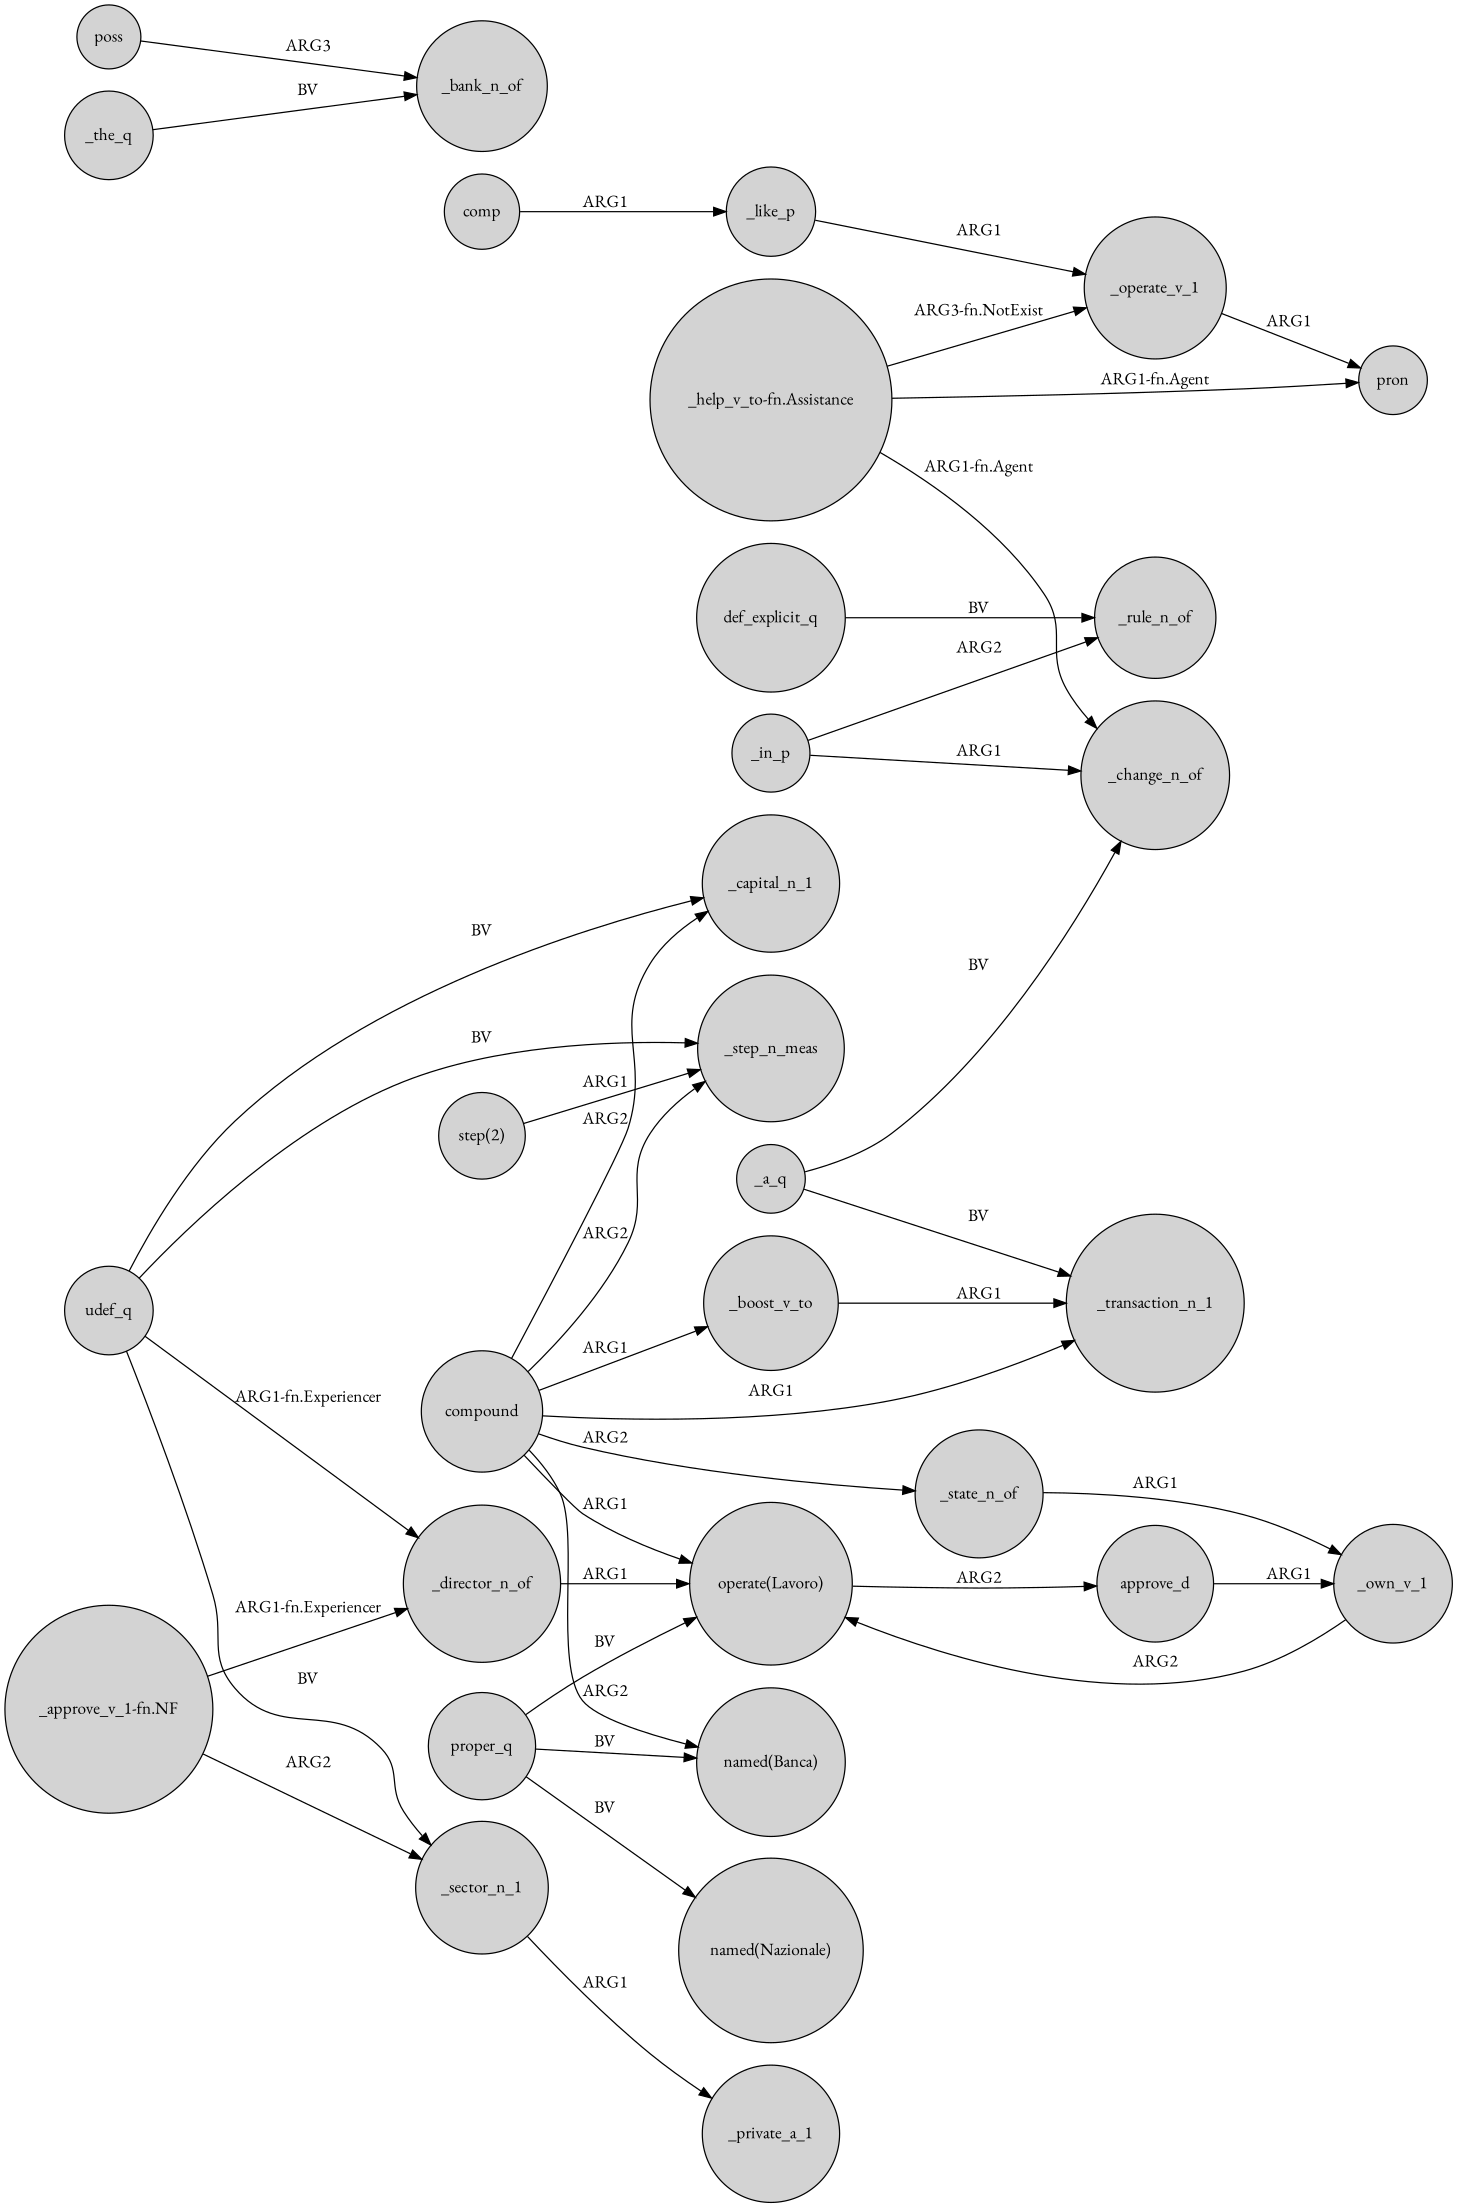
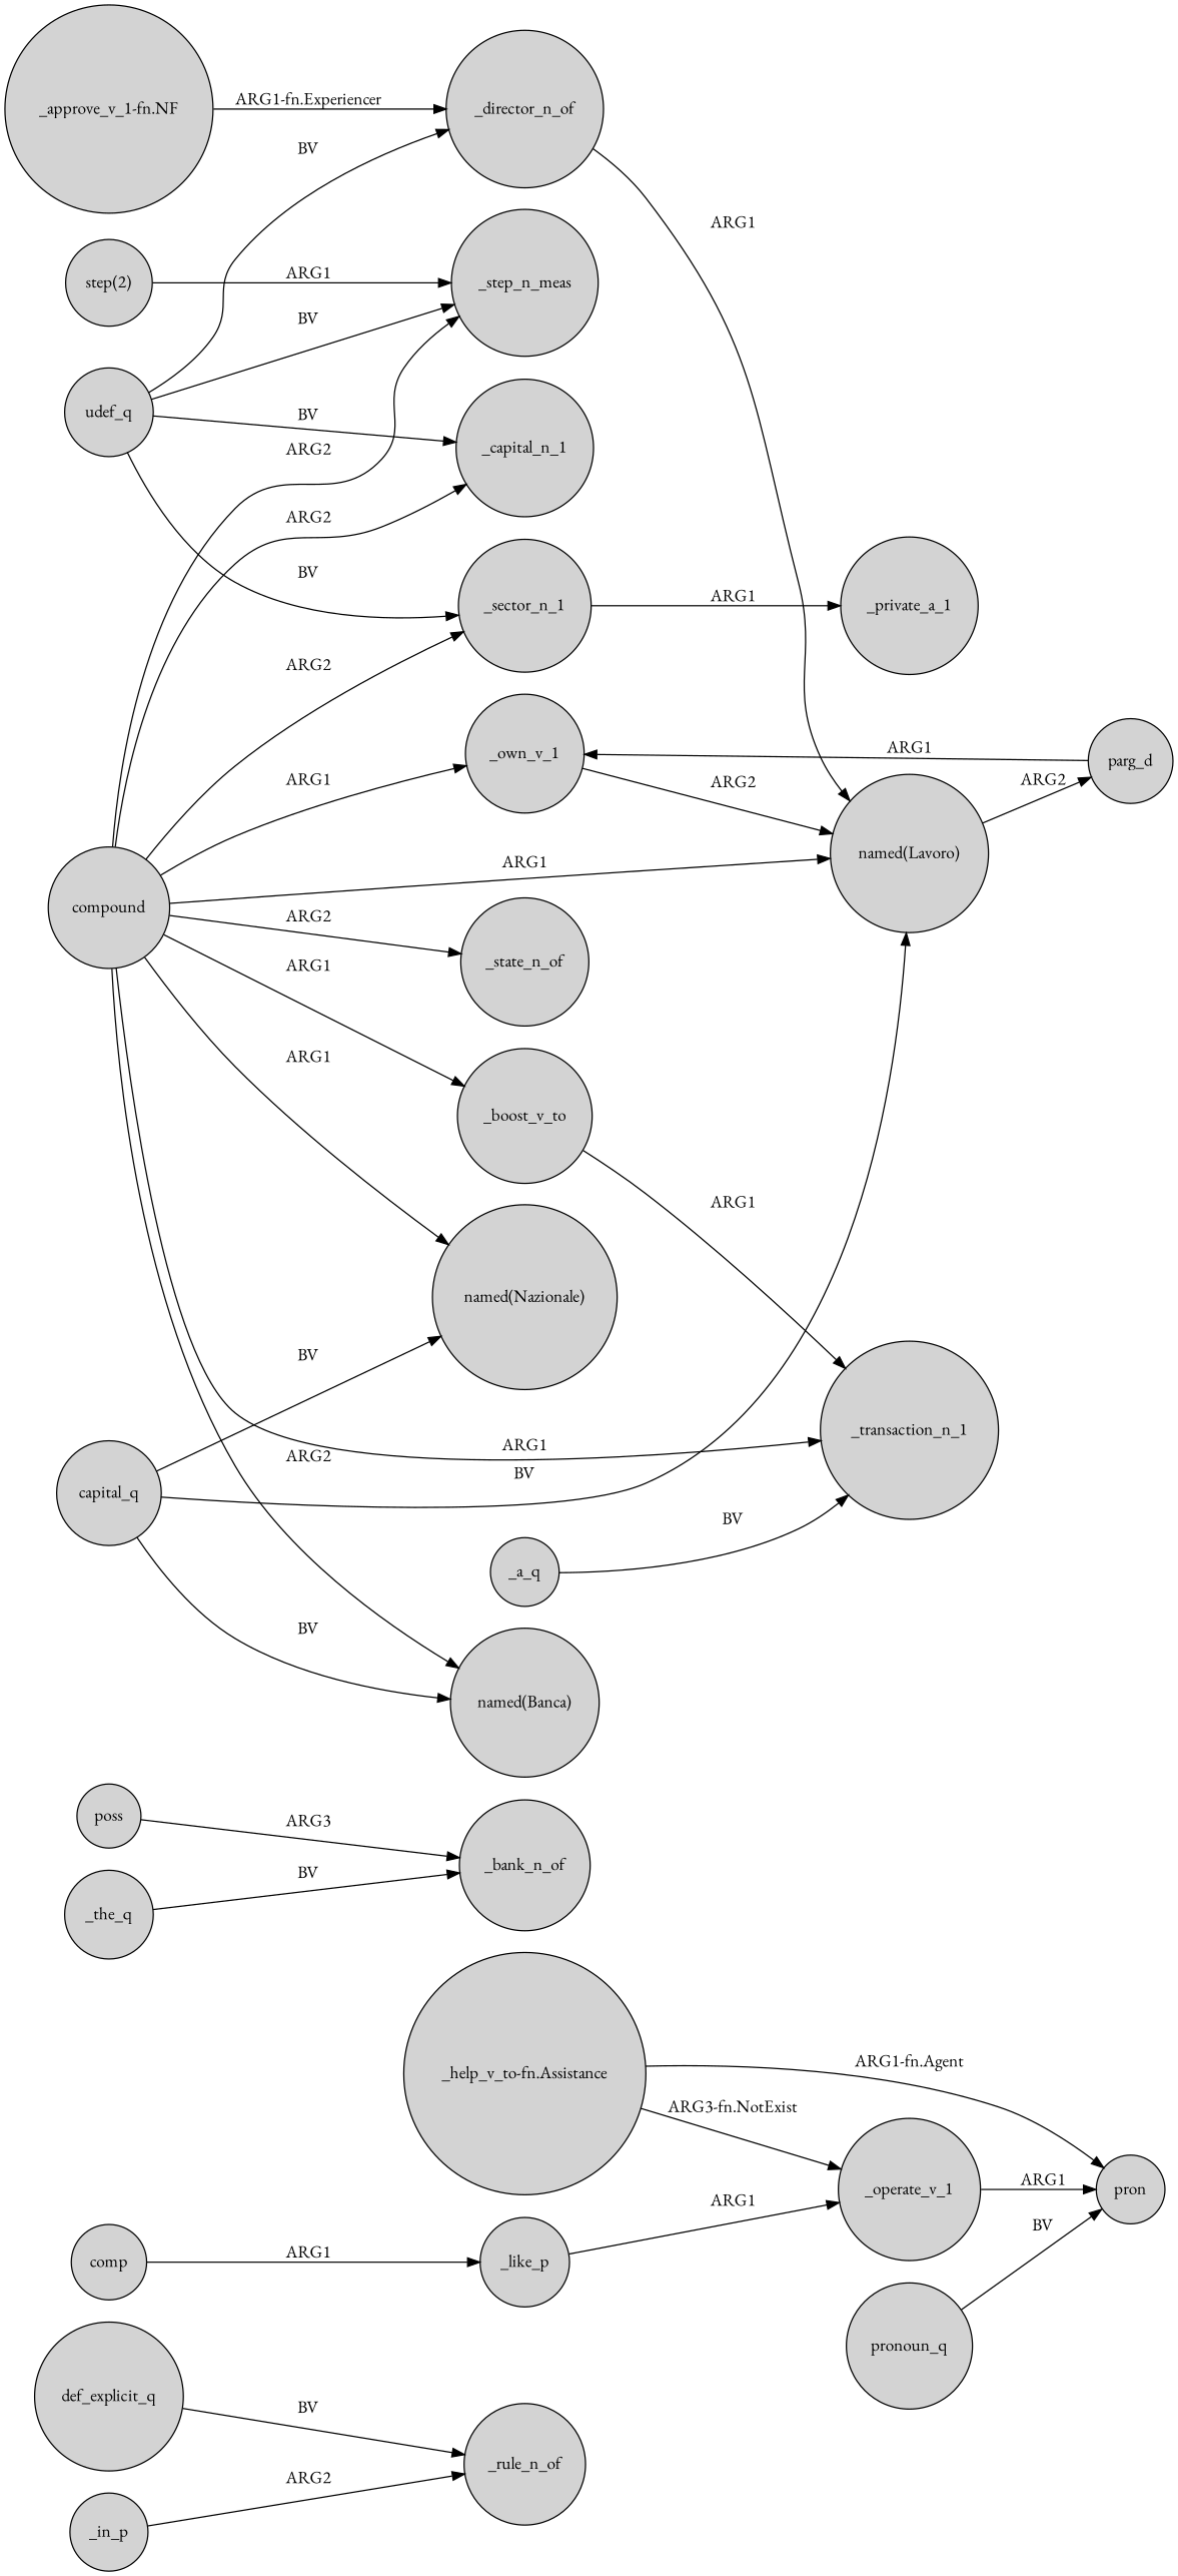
  digraph {
    fontname="EB Garamond"
    rankdir=LR
    node [fontname="EB Garamond" shape=circle style=filled]
    edge [fontname="EB Garamond"]
    def_explicit_q
    _rule_n_of
    _like_p
    _operate_v_1
    pron
    poss
    _bank_n_of
    compound
    _capital_n_1
    _boost_v_to
    _transaction_n_1
    _own_v_1
-   "named(Lavoro)" [label="operate(Lavoro)"]
+   "named(Lavoro)"
    _state_n_of
    _step_n_meas
    "named(Nazionale)"
    _sector_n_1
    "named(Banca)"
-   parg_d [label=approve_d]
+   parg_d
    _private_a_1
    "_help_v_to-fn.Assistance"
-   _change_n_of
    "_approve_v_1-fn.NF"
    _director_n_of
    udef_q
-   proper_q
+   proper_q [label=capital_q]
    n27 [label="step(2)"]
    _a_q
    _in_p
+   pronoun_q
    _the_q
    comp
    def_explicit_q -> _rule_n_of [label=BV]
    _like_p -> _operate_v_1 [label=ARG1]
    _operate_v_1 -> pron [label=ARG1]
    poss -> _bank_n_of [label=ARG3]
    compound -> _capital_n_1 [label=ARG2]
    compound -> _boost_v_to [label=ARG1]
    compound -> _transaction_n_1 [label=ARG1]
-   _state_n_of -> _own_v_1 [label=ARG1]
+   compound -> _own_v_1 [label=ARG1]
    compound -> "named(Lavoro)" [label=ARG1]
    compound -> _state_n_of [label=ARG2]
    compound -> _step_n_meas [label=ARG2]
-   "_approve_v_1-fn.NF" -> _sector_n_1 [label=ARG2]
+   compound -> "named(Nazionale)" [label=ARG1]
+   compound -> _sector_n_1 [label=ARG2]
    compound -> "named(Banca)" [label=ARG2]
    _boost_v_to -> _transaction_n_1 [label=ARG1]
    _own_v_1 -> "named(Lavoro)" [label=ARG2]
    "named(Lavoro)" -> parg_d [label=ARG2]
    _sector_n_1 -> _private_a_1 [label=ARG1]
    parg_d -> _own_v_1 [label=ARG1]
    "_help_v_to-fn.Assistance" -> _operate_v_1 [label="ARG3-fn.NotExist"]
    "_help_v_to-fn.Assistance" -> pron [label="ARG1-fn.Agent"]
-   "_help_v_to-fn.Assistance" -> _change_n_of [label="ARG1-fn.Agent"]
    "_approve_v_1-fn.NF" -> _director_n_of [label="ARG1-fn.Experiencer"]
    _director_n_of -> "named(Lavoro)" [label=ARG1]
    udef_q -> _capital_n_1 [label=BV]
    udef_q -> _step_n_meas [label=BV]
    udef_q -> _sector_n_1 [label=BV]
-   udef_q -> _director_n_of [label="ARG1-fn.Experiencer"]
+   udef_q -> _director_n_of [label=BV]
    proper_q -> "named(Lavoro)" [label=BV]
    proper_q -> "named(Nazionale)" [label=BV]
    proper_q -> "named(Banca)" [label=BV]
    n27 -> _step_n_meas [label=ARG1]
    _a_q -> _transaction_n_1 [label=BV]
-   _a_q -> _change_n_of [label=BV]
    _in_p -> _rule_n_of [label=ARG2]
-   _in_p -> _change_n_of [label=ARG1]
+   pronoun_q -> pron [label=BV]
    _the_q -> _bank_n_of [label=BV]
    comp -> _like_p [label=ARG1]
  }
